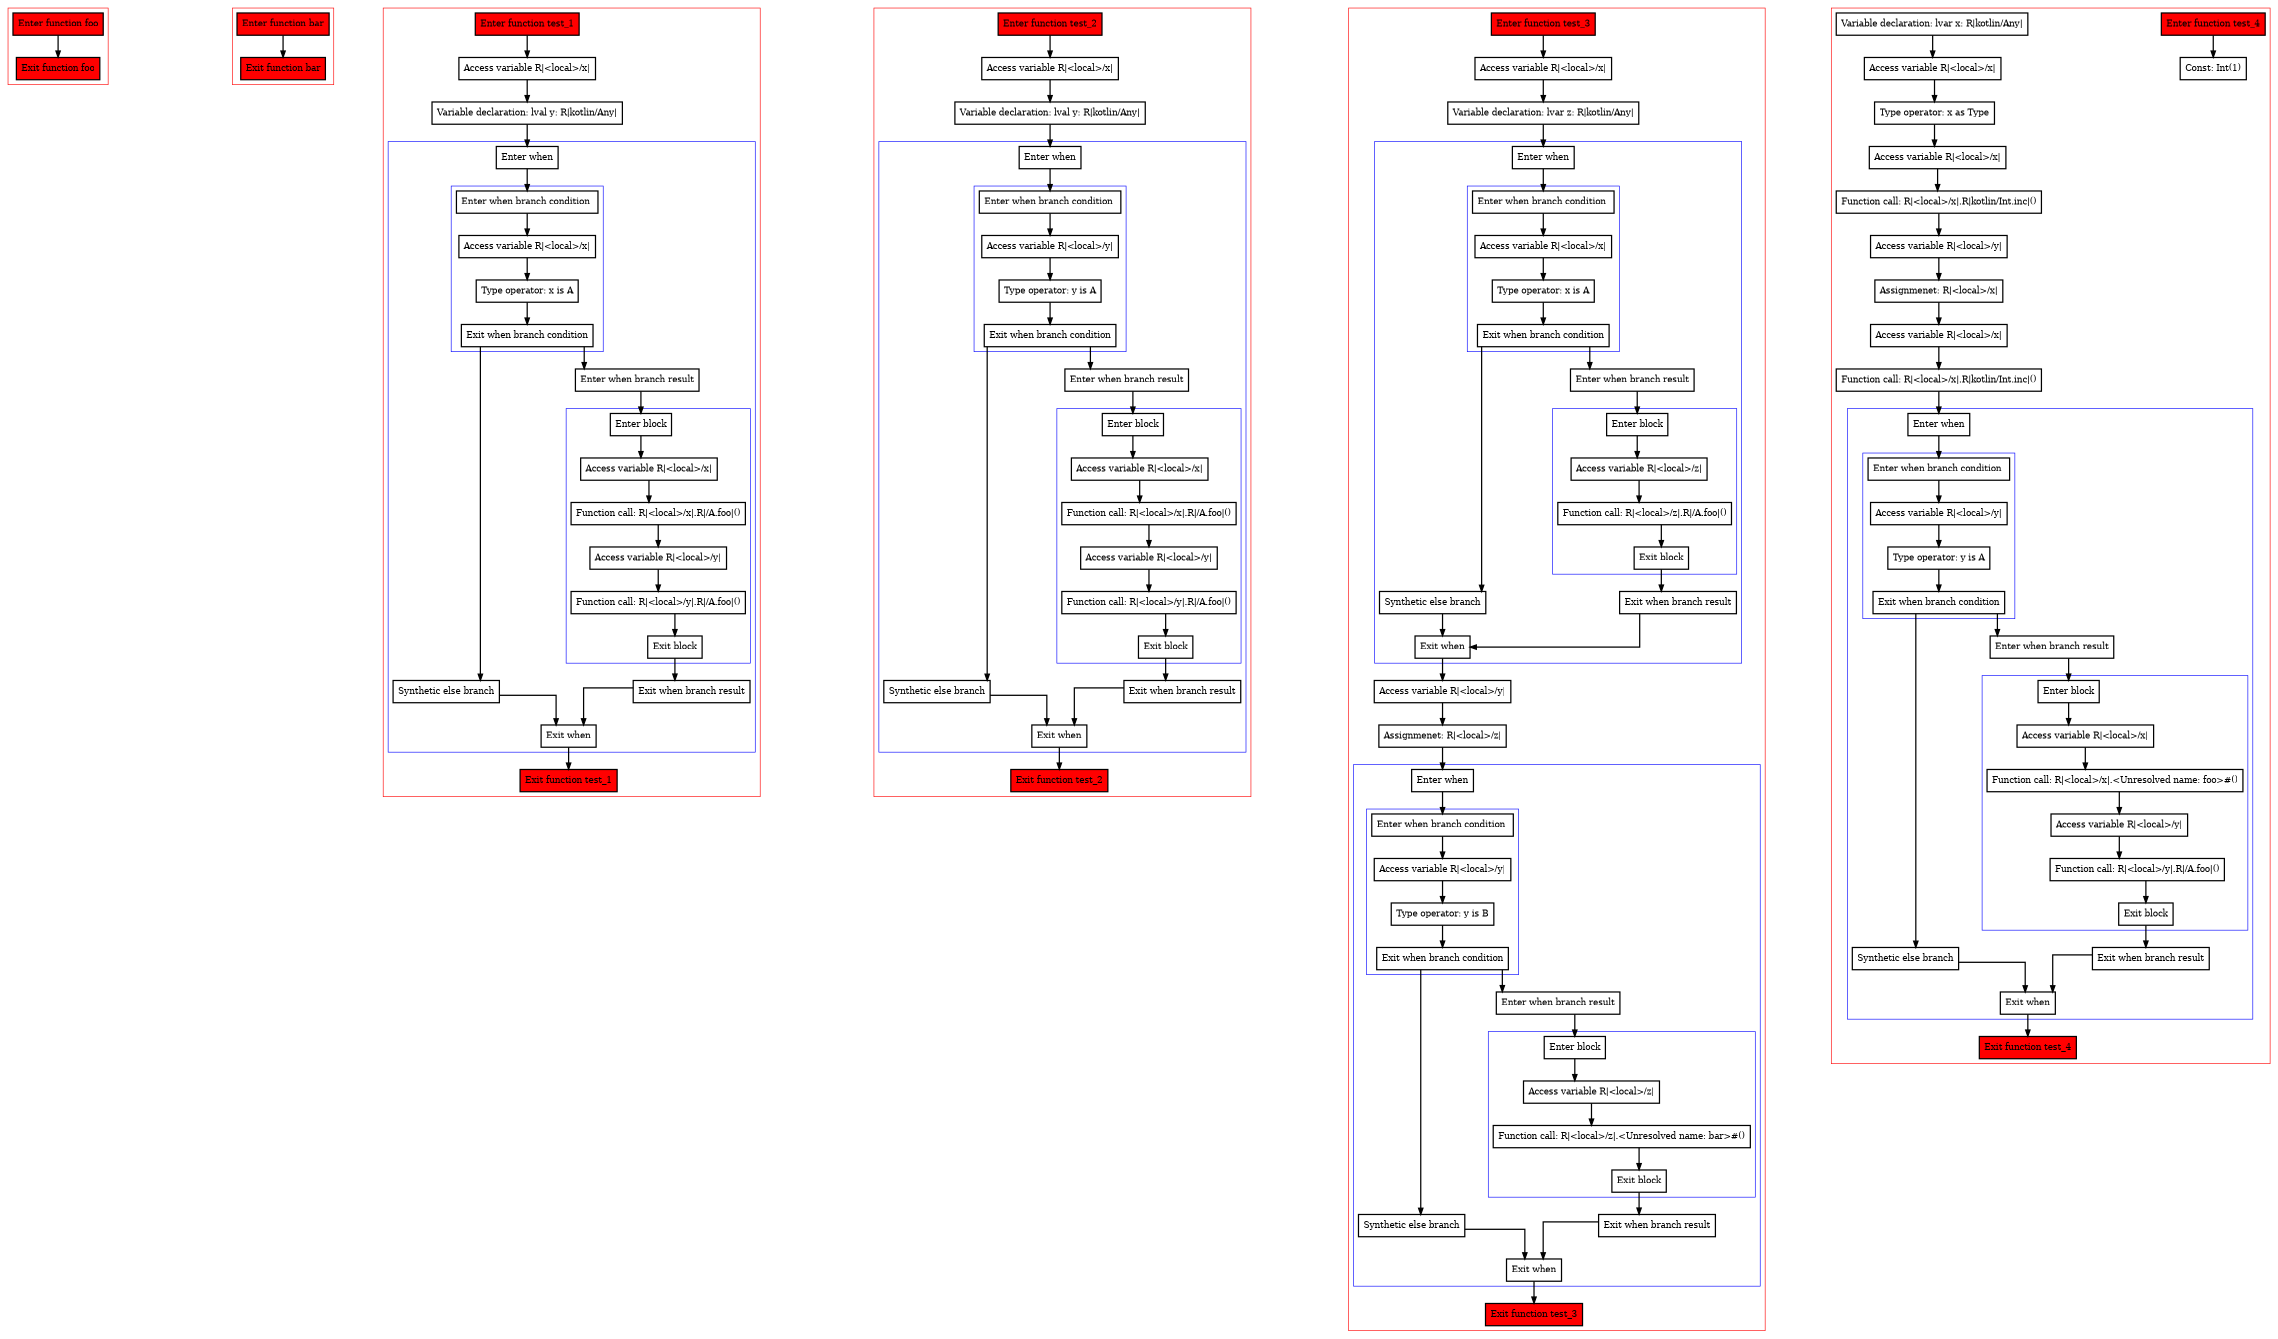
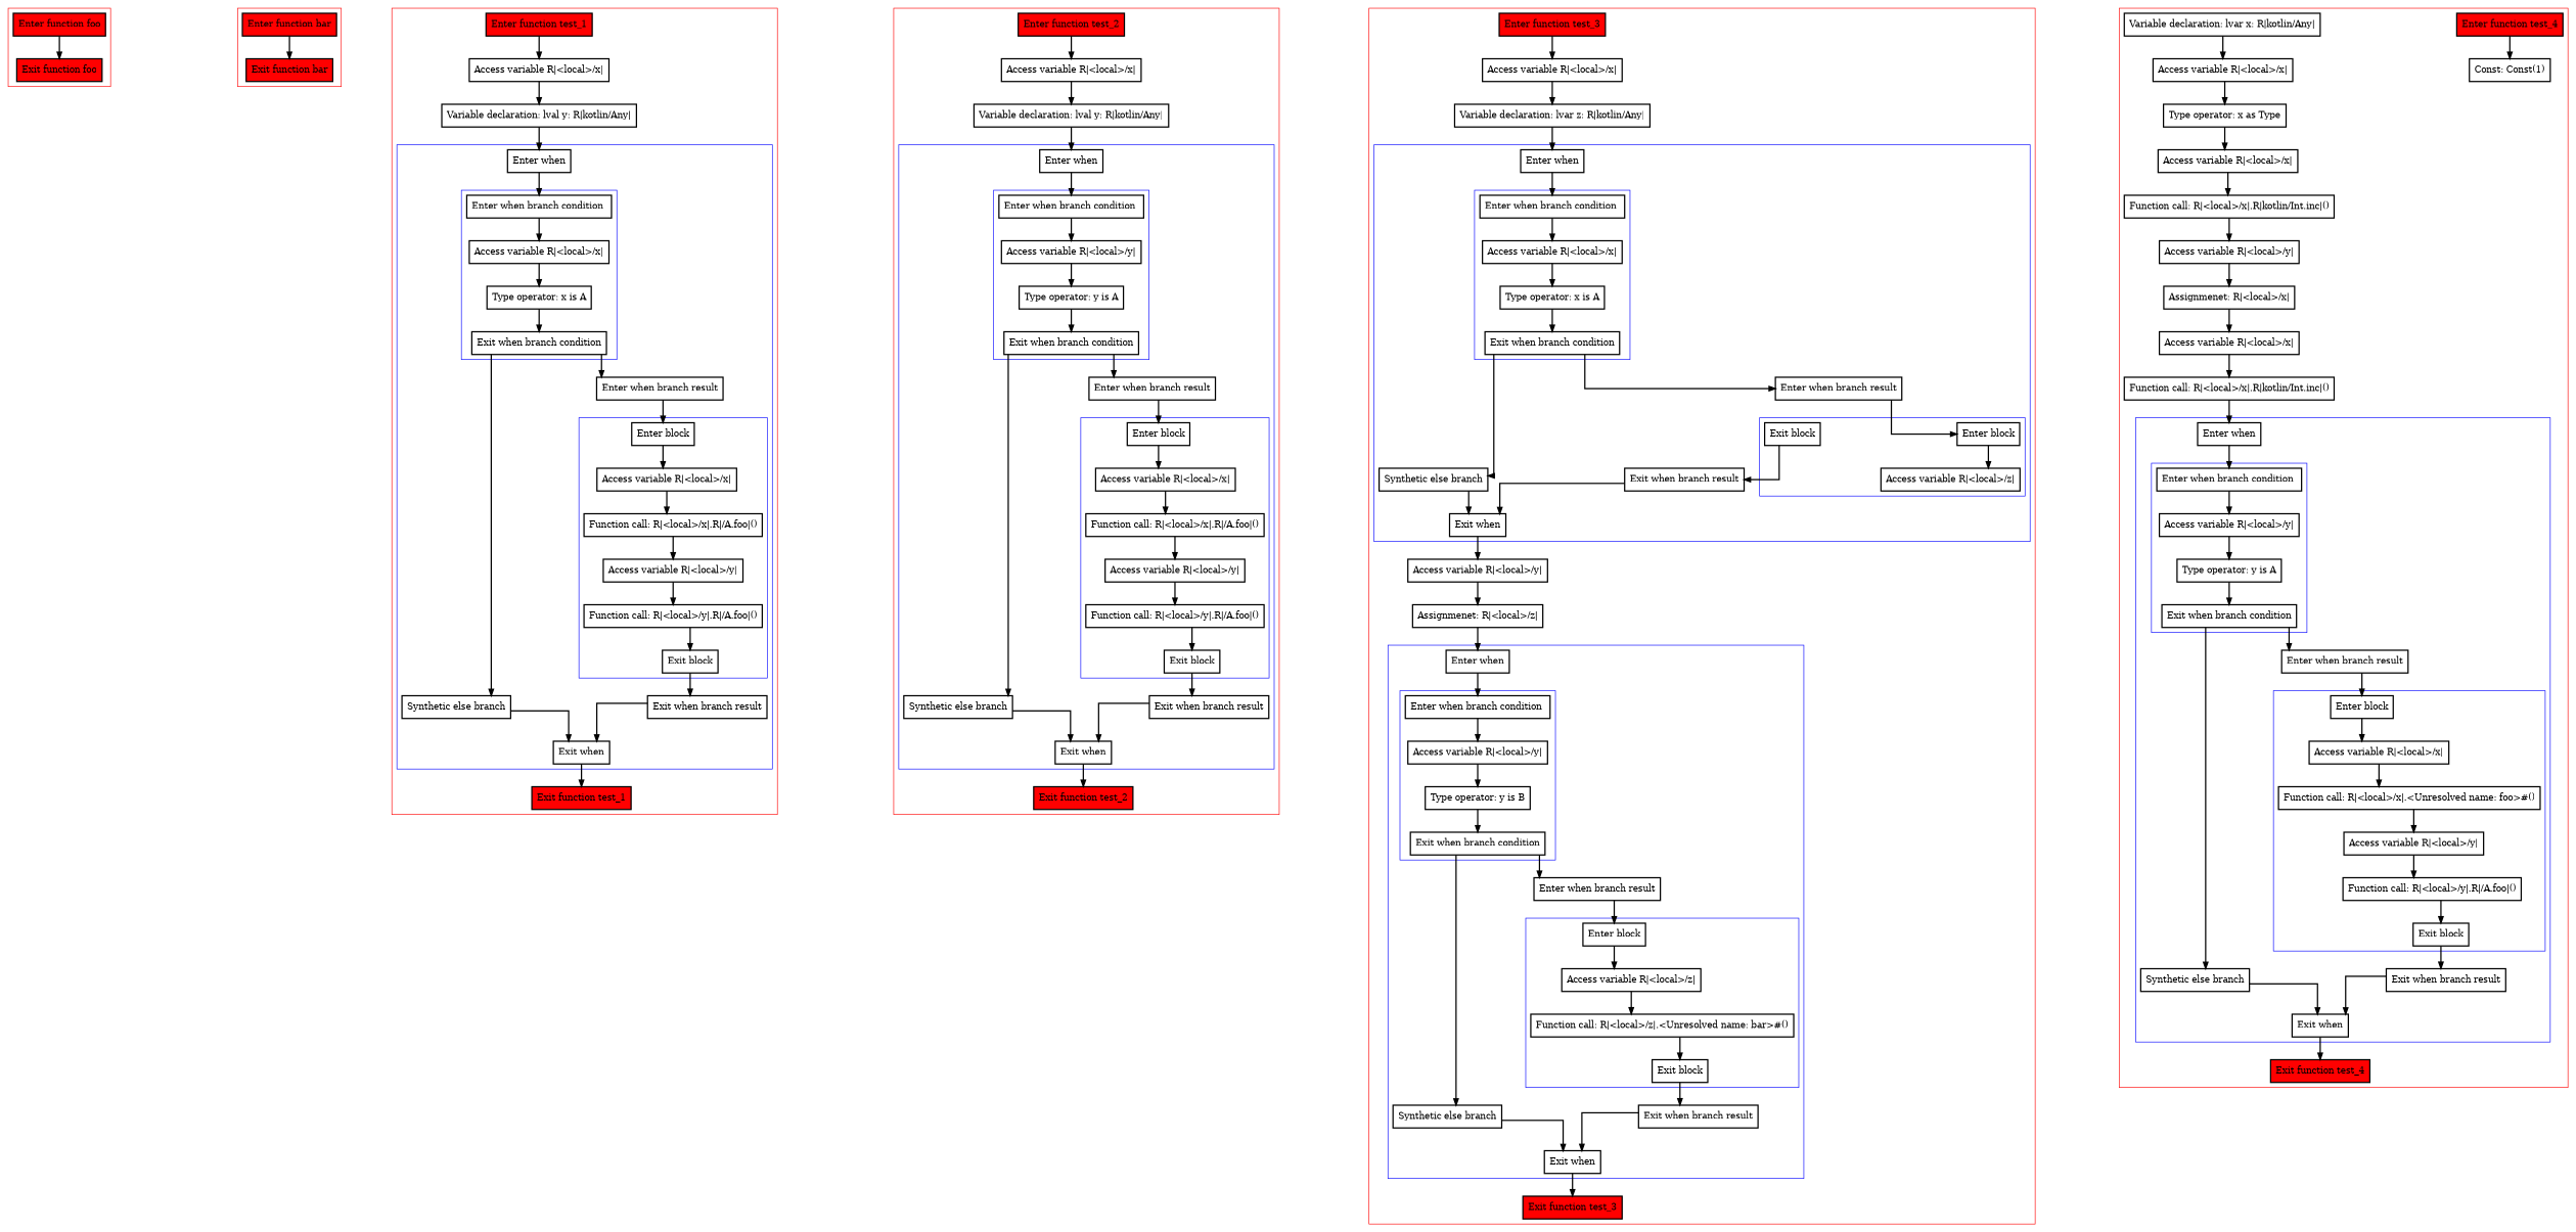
  digraph {
    nodesep=3
    splines=ortho
    node [penwidth=2 shape=box]
    edge [penwidth=2]
    n1 [fillcolor=red label="Enter function foo" style=filled]
    n2 [fillcolor=red label="Exit function foo" style=filled]
    n3 [fillcolor=red label="Enter function bar" style=filled]
    n4 [fillcolor=red label="Exit function bar" style=filled]
    n5 [label="Enter when branch condition "]
    n6 [label="Access variable R|<local>/x|"]
    n7 [label="Type operator: x is A"]
    n8 [label="Exit when branch condition"]
    n9 [label="Enter block"]
    n10 [label="Access variable R|<local>/x|"]
    n11 [label="Function call: R|<local>/x|.R|/A.foo|()"]
    n12 [label="Access variable R|<local>/y|"]
    n13 [label="Function call: R|<local>/y|.R|/A.foo|()"]
    n14 [label="Exit block"]
    n15 [label="Enter when"]
    n16 [label="Synthetic else branch"]
    n17 [label="Enter when branch result"]
    n18 [label="Exit when branch result"]
    n19 [label="Exit when"]
    n20 [fillcolor=red label="Enter function test_1" style=filled]
    n21 [label="Access variable R|<local>/x|"]
    n22 [label="Variable declaration: lval y: R|kotlin/Any|"]
    n23 [fillcolor=red label="Exit function test_1" style=filled]
    n24 [label="Enter when branch condition "]
    n25 [label="Access variable R|<local>/y|"]
    n26 [label="Type operator: y is A"]
    n27 [label="Exit when branch condition"]
    n28 [label="Enter block"]
    n29 [label="Access variable R|<local>/x|"]
    n30 [label="Function call: R|<local>/x|.R|/A.foo|()"]
    n31 [label="Access variable R|<local>/y|"]
    n32 [label="Function call: R|<local>/y|.R|/A.foo|()"]
    n33 [label="Exit block"]
    n34 [label="Enter when"]
    n35 [label="Synthetic else branch"]
    n36 [label="Enter when branch result"]
    n37 [label="Exit when branch result"]
    n38 [label="Exit when"]
    n39 [fillcolor=red label="Enter function test_2" style=filled]
    n40 [label="Access variable R|<local>/x|"]
    n41 [label="Variable declaration: lval y: R|kotlin/Any|"]
    n42 [fillcolor=red label="Exit function test_2" style=filled]
    n43 [label="Enter when branch condition "]
    n44 [label="Access variable R|<local>/x|"]
    n45 [label="Type operator: x is A"]
    n46 [label="Exit when branch condition"]
    n47 [label="Enter block"]
    n48 [label="Access variable R|<local>/z|"]
-   n49 [label="Function call: R|<local>/z|.R|/A.foo|()"]
    n50 [label="Exit block"]
    n51 [label="Enter when"]
    n52 [label="Synthetic else branch"]
    n53 [label="Enter when branch result"]
    n54 [label="Exit when branch result"]
    n55 [label="Exit when"]
    n56 [label="Enter when branch condition "]
    n57 [label="Access variable R|<local>/y|"]
    n58 [label="Type operator: y is B"]
    n59 [label="Exit when branch condition"]
    n60 [label="Enter block"]
    n61 [label="Access variable R|<local>/z|"]
    n62 [label="Function call: R|<local>/z|.<Unresolved name: bar>#()"]
    n63 [label="Exit block"]
    n64 [label="Enter when"]
    n65 [label="Synthetic else branch"]
    n66 [label="Enter when branch result"]
    n67 [label="Exit when branch result"]
    n68 [label="Exit when"]
    n69 [fillcolor=red label="Enter function test_3" style=filled]
    n70 [label="Access variable R|<local>/x|"]
    n71 [label="Variable declaration: lvar z: R|kotlin/Any|"]
    n72 [label="Access variable R|<local>/y|"]
    n73 [label="Assignmenet: R|<local>/z|"]
    n74 [fillcolor=red label="Exit function test_3" style=filled]
    n75 [label="Enter when branch condition "]
    n76 [label="Access variable R|<local>/y|"]
    n77 [label="Type operator: y is A"]
    n78 [label="Exit when branch condition"]
    n79 [label="Enter block"]
    n80 [label="Access variable R|<local>/x|"]
    n81 [label="Function call: R|<local>/x|.<Unresolved name: foo>#()"]
    n82 [label="Access variable R|<local>/y|"]
    n83 [label="Function call: R|<local>/y|.R|/A.foo|()"]
    n84 [label="Exit block"]
    n85 [label="Enter when"]
    n86 [label="Synthetic else branch"]
    n87 [label="Enter when branch result"]
    n88 [label="Exit when branch result"]
    n89 [label="Exit when"]
    n90 [fillcolor=red label="Enter function test_4" style=filled]
-   n91 [label="Const: Int(1)"]
+   n91 [label="Const: Const(1)"]
    n92 [label="Variable declaration: lvar x: R|kotlin/Any|"]
    n93 [label="Access variable R|<local>/x|"]
    n94 [label="Type operator: x as Type"]
    n95 [label="Access variable R|<local>/x|"]
    n96 [label="Function call: R|<local>/x|.R|kotlin/Int.inc|()"]
    n97 [label="Access variable R|<local>/y|"]
    n98 [label="Assignmenet: R|<local>/x|"]
    n99 [label="Access variable R|<local>/x|"]
    n100 [label="Function call: R|<local>/x|.R|kotlin/Int.inc|()"]
    n101 [fillcolor=red label="Exit function test_4" style=filled]
    subgraph cluster_1 {
      color=red
      n1
      n2
    }
    subgraph cluster_2 {
      color=red
      n3
      n4
    }
    subgraph cluster_3 {
      color=red
      n20
      n21
      n22
      n23
      subgraph cluster_4 {
        color=blue
        n15
        n16
        n17
        n18
        n19
        subgraph cluster_5 {
          color=blue
          n5
          n6
          n7
          n8
        }
        subgraph cluster_6 {
          color=blue
          n9
          n10
          n11
          n12
          n13
          n14
        }
      }
    }
    subgraph cluster_7 {
      color=red
      n39
      n40
      n41
      n42
      subgraph cluster_8 {
        color=blue
        n34
        n35
        n36
        n37
        n38
        subgraph cluster_9 {
          color=blue
          n24
          n25
          n26
          n27
        }
        subgraph cluster_10 {
          color=blue
          n28
          n29
          n30
          n31
          n32
          n33
        }
      }
    }
    subgraph cluster_11 {
      color=red
      n69
      n70
      n71
      n72
      n73
      n74
      subgraph cluster_12 {
        color=blue
        n51
        n52
        n53
        n54
        n55
        subgraph cluster_13 {
          color=blue
          n43
          n44
          n45
          n46
        }
        subgraph cluster_14 {
          color=blue
          n47
          n48
-         n49
          n50
        }
      }
      subgraph cluster_15 {
        color=blue
        n64
        n65
        n66
        n67
        n68
        subgraph cluster_16 {
          color=blue
          n56
          n57
          n58
          n59
        }
        subgraph cluster_17 {
          color=blue
          n60
          n61
          n62
          n63
        }
      }
    }
    subgraph cluster_18 {
      color=red
      n90
      n91
      n92
      n93
      n94
      n95
      n96
      n97
      n98
      n99
      n100
      n101
      subgraph cluster_19 {
        color=blue
        n85
        n86
        n87
        n88
        n89
        subgraph cluster_20 {
          color=blue
          n75
          n76
          n77
          n78
        }
        subgraph cluster_21 {
          color=blue
          n79
          n80
          n81
          n82
          n83
          n84
        }
      }
    }
    n1 -> n2
    n3 -> n4
    n5 -> n6
    n6 -> n7
    n7 -> n8
    n8 -> n16
    n8 -> n17
    n9 -> n10
    n10 -> n11
    n11 -> n12
    n12 -> n13
    n13 -> n14
    n14 -> n18
    n15 -> n5
    n16 -> n19
    n17 -> n9
    n18 -> n19
    n19 -> n23
    n20 -> n21
    n21 -> n22
    n22 -> n15
    n24 -> n25
    n25 -> n26
    n26 -> n27
    n27 -> n35
    n27 -> n36
    n28 -> n29
    n29 -> n30
    n30 -> n31
    n31 -> n32
    n32 -> n33
    n33 -> n37
    n34 -> n24
    n35 -> n38
    n36 -> n28
    n37 -> n38
    n38 -> n42
    n39 -> n40
    n40 -> n41
    n41 -> n34
    n43 -> n44
    n44 -> n45
    n45 -> n46
    n46 -> n52
    n46 -> n53
    n47 -> n48
-   n48 -> n49
-   n49 -> n50
    n50 -> n54
    n51 -> n43
    n52 -> n55
    n53 -> n47
    n54 -> n55
    n55 -> n72
    n56 -> n57
    n57 -> n58
    n58 -> n59
    n59 -> n65
    n59 -> n66
    n60 -> n61
    n61 -> n62
    n62 -> n63
    n63 -> n67
    n64 -> n56
    n65 -> n68
    n66 -> n60
    n67 -> n68
    n68 -> n74
    n69 -> n70
    n70 -> n71
    n71 -> n51
    n72 -> n73
    n73 -> n64
    n75 -> n76
    n76 -> n77
    n77 -> n78
    n78 -> n86
    n78 -> n87
    n79 -> n80
    n80 -> n81
    n81 -> n82
    n82 -> n83
    n83 -> n84
    n84 -> n88
    n85 -> n75
    n86 -> n89
    n87 -> n79
    n88 -> n89
    n89 -> n101
    n90 -> n91
    n92 -> n93
    n93 -> n94
    n94 -> n95
    n95 -> n96
    n96 -> n97
    n97 -> n98
    n98 -> n99
    n99 -> n100
    n100 -> n85
  }
